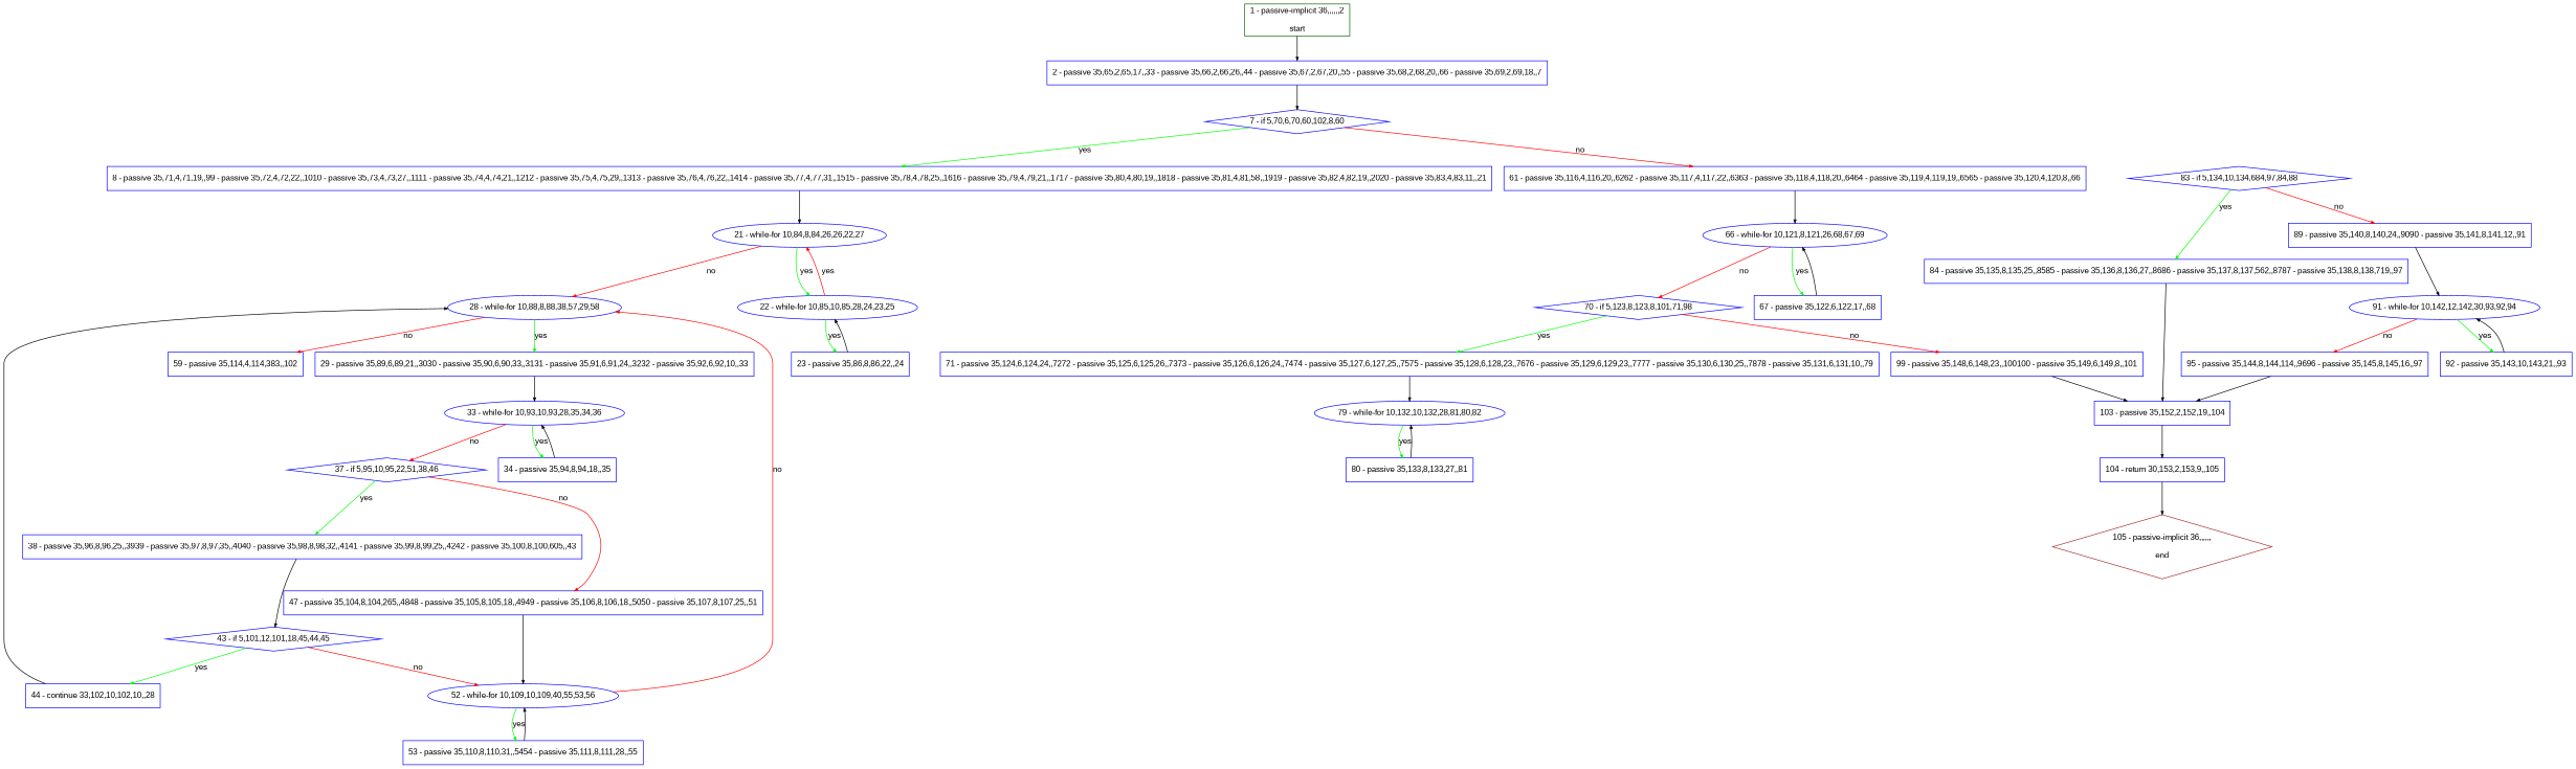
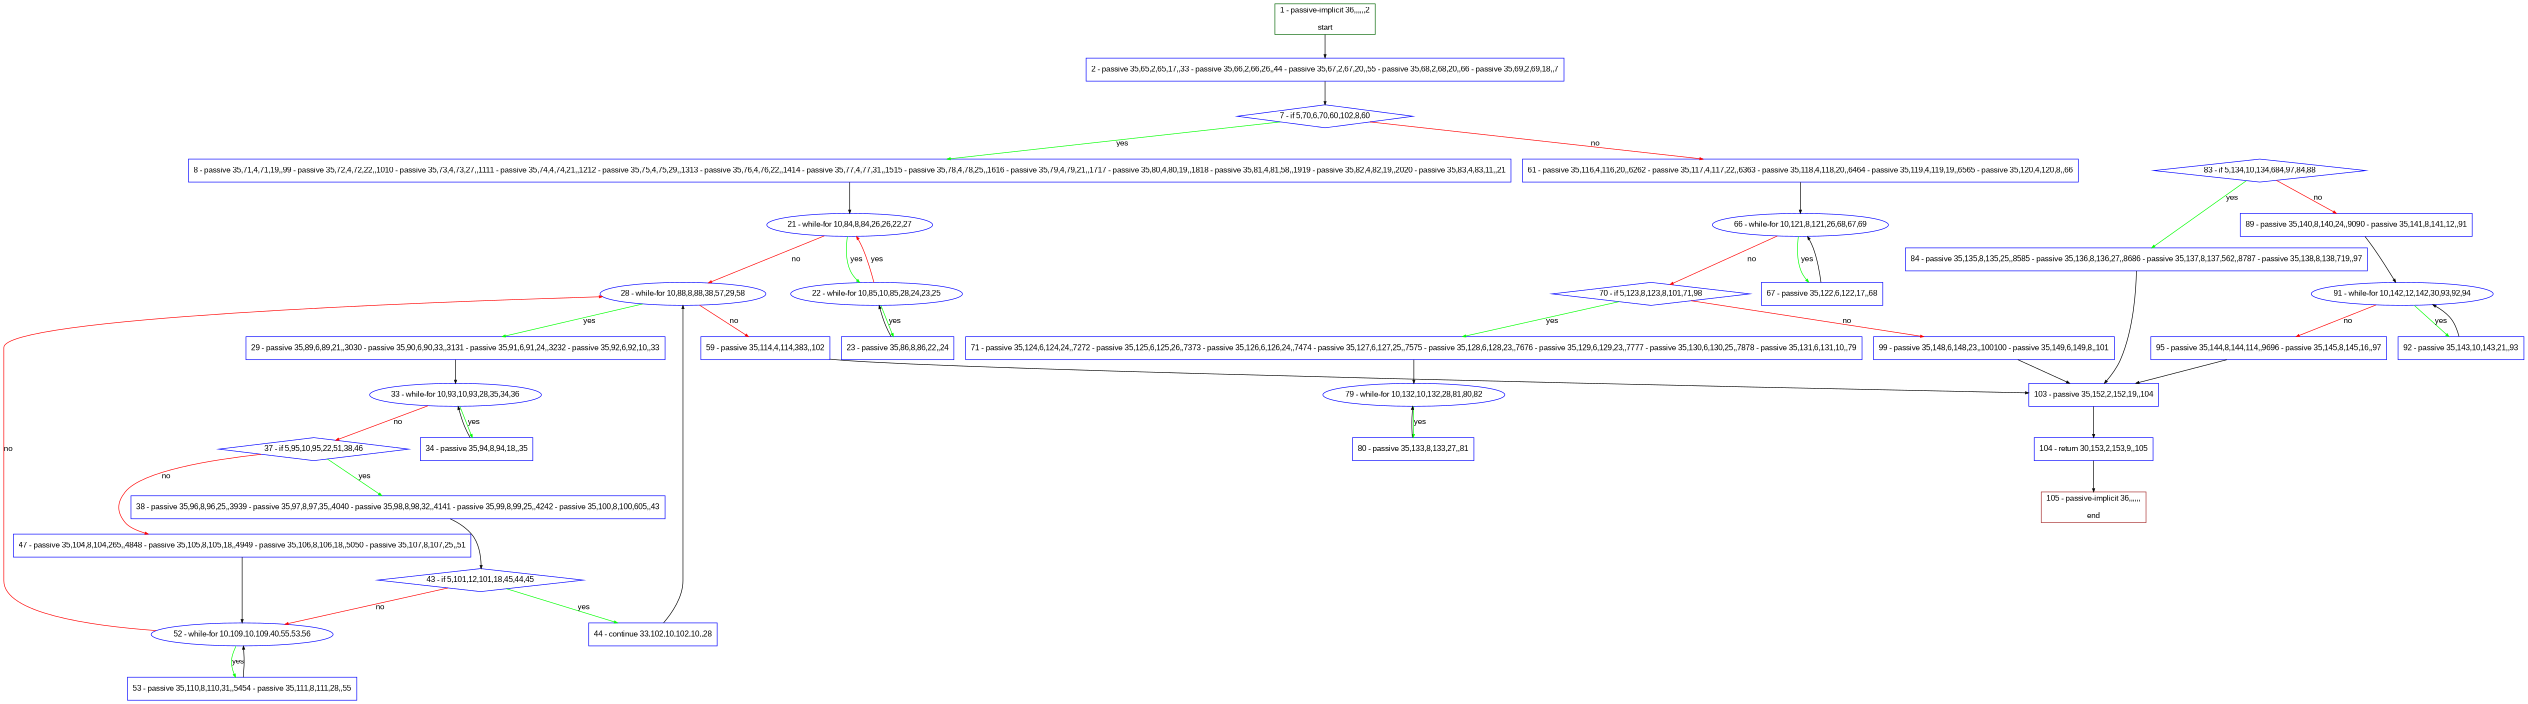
  digraph {
    bgcolor=white
    compound=true
    fillcolor="#FFFFCC"
    fontname=Arial
    fontsize=12
    pack=true
    packmode=clust
    style="rounded,filled"
    node [color="#0000ff" compound=true fillcolor="#ffffff" fixedsize=false fontname=Arial fontsize=12 node_initialized=no shape=box style=filled]
    edge [arrowhead=normal arrowsize=0.5 arrowtail=none color="#000000" compound=true dir=forward fontcolor=black fontname=Arial fontsize=12]
    n1 [label="2 - passive 35,65,2,65,17,,33 - passive 35,66,2,66,26,,44 - passive 35,67,2,67,20,,55 - passive 35,68,2,68,20,,66 - passive 35,69,2,69,18,,7"]
    n2 [label="7 - if 5,70,6,70,60,102,8,60" shape=diamond]
    n3 [label="8 - passive 35,71,4,71,19,,99 - passive 35,72,4,72,22,,1010 - passive 35,73,4,73,27,,1111 - passive 35,74,4,74,21,,1212 - passive 35,75,4,75,29,,1313 - passive 35,76,4,76,22,,1414 - passive 35,77,4,77,31,,1515 - passive 35,78,4,78,25,,1616 - passive 35,79,4,79,21,,1717 - passive 35,80,4,80,19,,1818 - passive 35,81,4,81,58,,1919 - passive 35,82,4,82,19,,2020 - passive 35,83,4,83,11,,21"]
    n4 [label="61 - passive 35,116,4,116,20,,6262 - passive 35,117,4,117,22,,6363 - passive 35,118,4,118,20,,6464 - passive 35,119,4,119,19,,6565 - passive 35,120,4,120,8,,66"]
    n5 [color="#006400" label="1 - passive-implicit 36,,,,,,2\n\nstart"]
    n6 [label="21 - while-for 10,84,8,84,26,26,22,27" shape=oval]
    n7 [label="66 - while-for 10,121,8,121,26,68,67,69" shape=oval]
    n8 [label="22 - while-for 10,85,10,85,28,24,23,25" shape=oval]
    n9 [label="28 - while-for 10,88,8,88,38,57,29,58" shape=oval]
    n10 [label="67 - passive 35,122,6,122,17,,68"]
    n11 [label="70 - if 5,123,8,123,8,101,71,98" shape=diamond]
    n12 [label="23 - passive 35,86,8,86,22,,24"]
    n13 [label="29 - passive 35,89,6,89,21,,3030 - passive 35,90,6,90,33,,3131 - passive 35,91,6,91,24,,3232 - passive 35,92,6,92,10,,33"]
    n14 [label="59 - passive 35,114,4,114,383,,102"]
    n15 [label="33 - while-for 10,93,10,93,28,35,34,36" shape=oval]
    n16 [label="103 - passive 35,152,2,152,19,,104"]
    n17 [label="34 - passive 35,94,8,94,18,,35"]
    n18 [label="37 - if 5,95,10,95,22,51,38,46" shape=diamond]
    n19 [label="104 - return 30,153,2,153,9,,105"]
    n20 [label="38 - passive 35,96,8,96,25,,3939 - passive 35,97,8,97,35,,4040 - passive 35,98,8,98,32,,4141 - passive 35,99,8,99,25,,4242 - passive 35,100,8,100,605,,43"]
    n21 [label="47 - passive 35,104,8,104,265,,4848 - passive 35,105,8,105,18,,4949 - passive 35,106,8,106,18,,5050 - passive 35,107,8,107,25,,51"]
    n22 [label="43 - if 5,101,12,101,18,45,44,45" shape=diamond]
    n23 [label="52 - while-for 10,109,10,109,40,55,53,56" shape=oval]
    n24 [label="44 - continue 33,102,10,102,10,,28"]
    n25 [label="53 - passive 35,110,8,110,31,,5454 - passive 35,111,8,111,28,,55"]
-   n26 [color="#a52a2a" label="105 - passive-implicit 36,,,,,,\n\nend" shape=diamond]
+   n26 [color="#a52a2a" label="105 - passive-implicit 36,,,,,,\n\nend"]
    n27 [label="71 - passive 35,124,6,124,24,,7272 - passive 35,125,6,125,26,,7373 - passive 35,126,6,126,24,,7474 - passive 35,127,6,127,25,,7575 - passive 35,128,6,128,23,,7676 - passive 35,129,6,129,23,,7777 - passive 35,130,6,130,25,,7878 - passive 35,131,6,131,10,,79"]
    n28 [label="99 - passive 35,148,6,148,23,,100100 - passive 35,149,6,149,8,,101"]
    n29 [label="79 - while-for 10,132,10,132,28,81,80,82" shape=oval]
    n30 [label="80 - passive 35,133,8,133,27,,81"]
    n31 [label="83 - if 5,134,10,134,684,97,84,88" shape=diamond]
    n32 [label="84 - passive 35,135,8,135,25,,8585 - passive 35,136,8,136,27,,8686 - passive 35,137,8,137,562,,8787 - passive 35,138,8,138,719,,97"]
    n33 [label="89 - passive 35,140,8,140,24,,9090 - passive 35,141,8,141,12,,91"]
    n34 [label="91 - while-for 10,142,12,142,30,93,92,94" shape=oval]
    n35 [label="92 - passive 35,143,10,143,21,,93"]
    n36 [label="95 - passive 35,144,8,144,114,,9696 - passive 35,145,8,145,16,,97"]
    n1 -> n2
    n2 -> n3 [color="#00ff00" label=yes]
    n2 -> n4 [color="#ff0000" label=no]
    n3 -> n6
    n4 -> n7
    n5 -> n1
    n6 -> n8 [color="#00ff00" label=yes]
    n6 -> n9 [color="#ff0000" label=no]
    n7 -> n10 [color="#00ff00" label=yes]
    n7 -> n11 [color="#ff0000" label=no]
    n8 -> n6 [color="#ff0000" label=yes]
    n8 -> n12 [color="#00ff00" label=yes]
    n9 -> n13 [color="#00ff00" label=yes]
    n9 -> n14 [color="#ff0000" label=no]
    n10 -> n7
    n11 -> n27 [color="#00ff00" label=yes]
    n11 -> n28 [color="#ff0000" label=no]
    n12 -> n8
    n13 -> n15
+   n14 -> n16
    n15 -> n17 [color="#00ff00" label=yes]
    n15 -> n18 [color="#ff0000" label=no]
    n16 -> n19
    n17 -> n15
    n18 -> n20 [color="#00ff00" label=yes]
    n18 -> n21 [color="#ff0000" label=no]
    n19 -> n26
    n20 -> n22
    n21 -> n23
    n22 -> n23 [color="#ff0000" label=no]
    n22 -> n24 [color="#00ff00" label=yes]
    n23 -> n9 [color="#ff0000" label=no]
    n23 -> n25 [color="#00ff00" label=yes]
    n24 -> n9
    n25 -> n23
    n27 -> n29
    n28 -> n16
    n29 -> n30 [color="#00ff00" label=yes]
    n30 -> n29
    n31 -> n32 [color="#00ff00" label=yes]
    n31 -> n33 [color="#ff0000" label=no]
    n32 -> n16
    n33 -> n34
    n34 -> n35 [color="#00ff00" label=yes]
    n34 -> n36 [color="#ff0000" label=no]
    n35 -> n34
    n36 -> n16
  }
